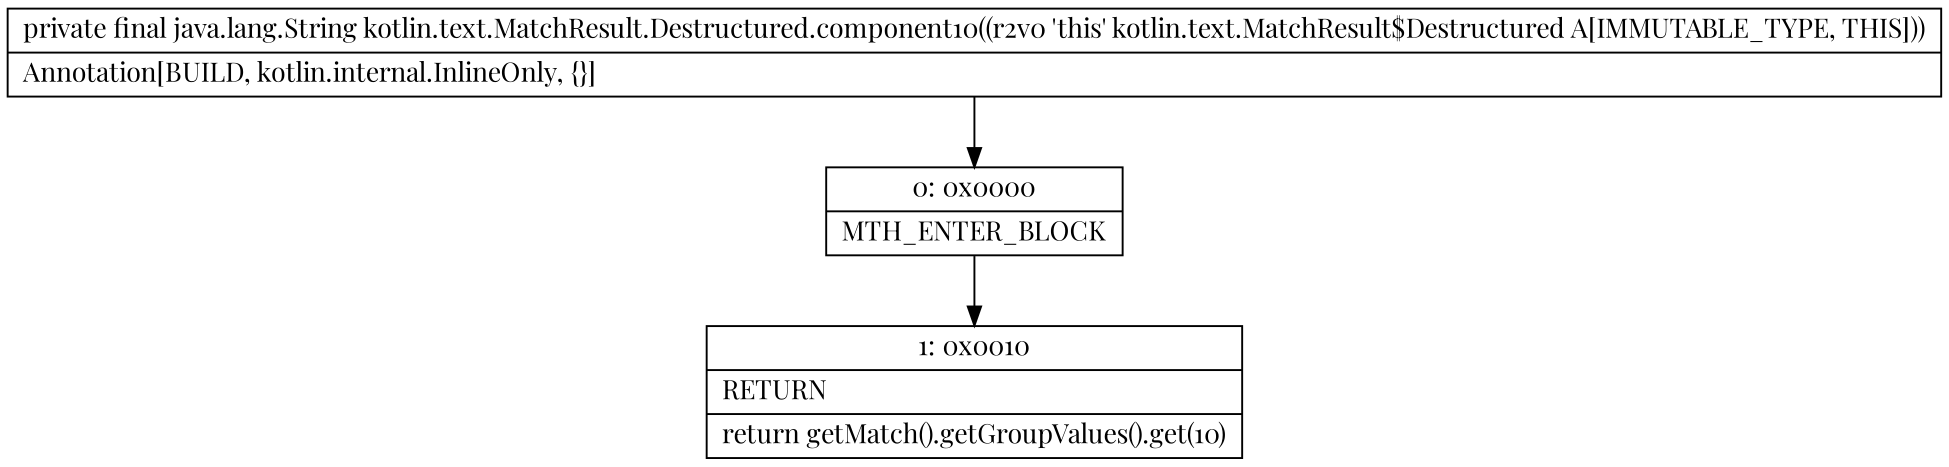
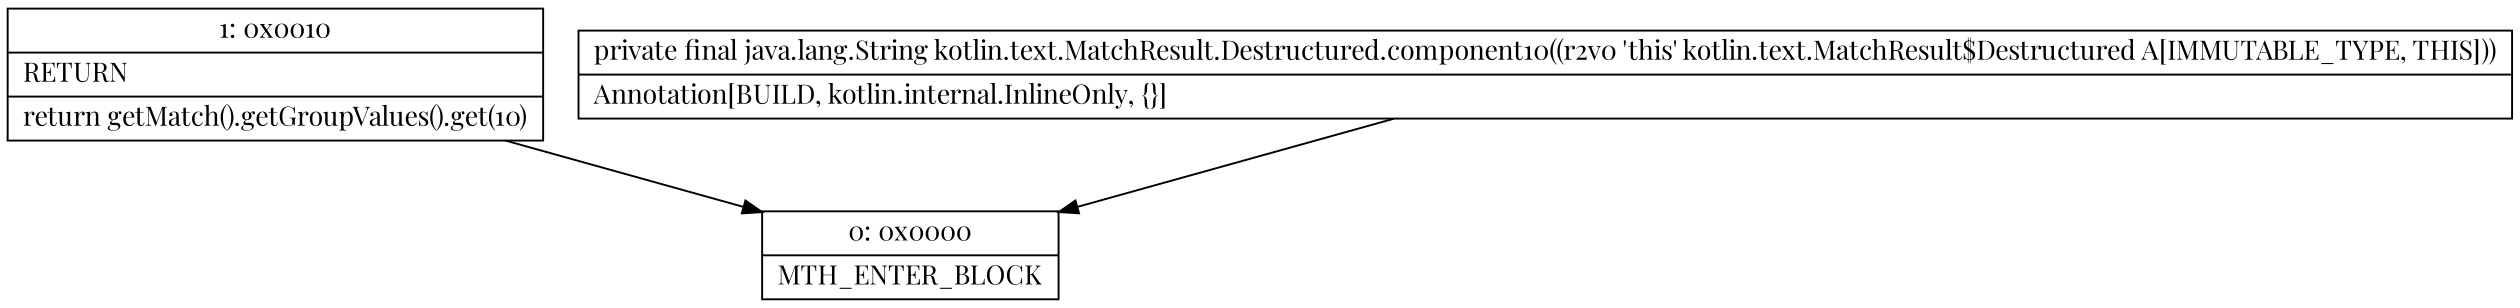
  digraph {
    fontname="Playfair Display"
    node [shape=record fontname="Playfair Display"]
    edge [fontname="Playfair Display"]
    n1 [label="{0\:\ 0x0000|MTH_ENTER_BLOCK\l}"]
    n2 [label="{1\:\ 0x0010|RETURN\l|return getMatch().getGroupValues().get(10)\l}"]
    n3 [label="{private final java.lang.String kotlin.text.MatchResult.Destructured.component10((r2v0 'this' kotlin.text.MatchResult$Destructured A[IMMUTABLE_TYPE, THIS]))  | Annotation[BUILD, kotlin.internal.InlineOnly, \{\}]\l}"]
-   n1 -> n2
+   n2 -> n1
    n3 -> n1
  }
